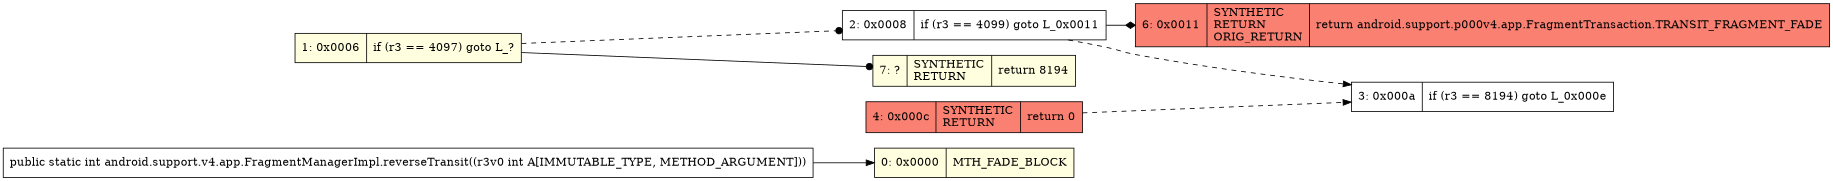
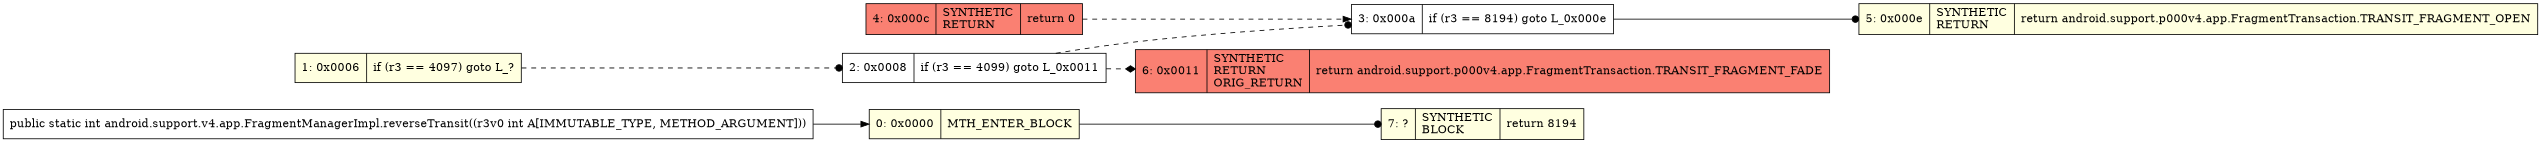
  digraph {
    rankdir=LR
    node [fillcolor=lightyellow shape=record style=filled]
    edge [arrowhead=dot]
-   n1 [label="{0\:\ 0x0000|MTH_FADE_BLOCK\l}"]
+   n1 [label="{0\:\ 0x0000|MTH_ENTER_BLOCK\l}"]
    n2 [label="{1\:\ 0x0006|if (r3 == 4097) goto L_?\l}"]
    n3 [fillcolor=white label="{2\:\ 0x0008|if (r3 == 4099) goto L_0x0011\l}"]
-   n4 [label="{7\:\ ?|SYNTHETIC\lRETURN\l|return 8194\l}"]
+   n4 [label="{7\:\ ?|SYNTHETIC\lBLOCK\l|return 8194\l}"]
    n5 [fillcolor=white label="{3\:\ 0x000a|if (r3 == 8194) goto L_0x000e\l}"]
    n6 [fillcolor=salmon label="{6\:\ 0x0011|SYNTHETIC\lRETURN\lORIG_RETURN\l|return android.support.p000v4.app.FragmentTransaction.TRANSIT_FRAGMENT_FADE\l}"]
+   n7 [label="{5\:\ 0x000e|SYNTHETIC\lRETURN\l|return android.support.p000v4.app.FragmentTransaction.TRANSIT_FRAGMENT_OPEN\l}"]
    n8 [fillcolor=salmon label="{4\:\ 0x000c|SYNTHETIC\lRETURN\l|return 0\l}"]
    n9 [fillcolor=white label="{public static int android.support.v4.app.FragmentManagerImpl.reverseTransit((r3v0 int A[IMMUTABLE_TYPE, METHOD_ARGUMENT])) }"]
    n2 -> n3 [style=dashed]
-   n2 -> n4
-   n3 -> n5 [arrowhead=normal style=dashed]
-   n3 -> n6 [arrowhead=diamond]
+   n1 -> n4
+   n3 -> n5 [style=dashed]
+   n3 -> n6 [arrowhead=diamond style=dashed]
+   n5 -> n7
    n8 -> n5 [arrowhead=normal style=dashed]
    n9 -> n1 [arrowhead=normal]
  }
